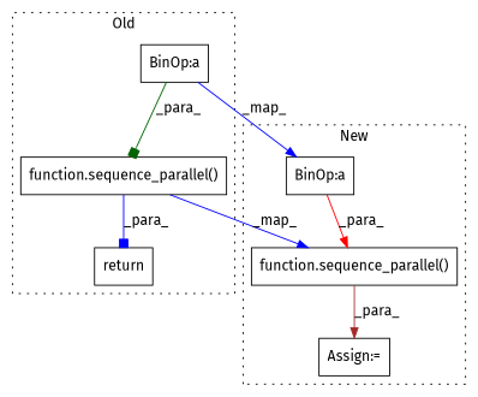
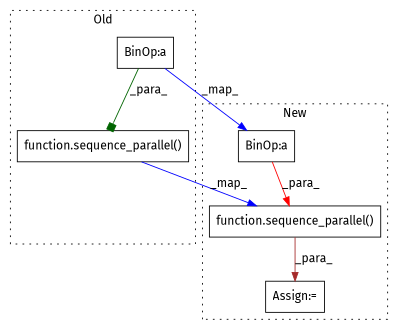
  digraph {
    fontname="Fira Sans"
    node [a=75 l=3 shape=box fontname="Fira Sans"]
    edge [color=blue arrowhead=normal fontname="Fira Sans"]
    n1 [l="18,1" label="function.sequence_parallel()" s="6767,6830"]
    n2 [a=82 label="BinOp:a" s=6825]
    n3 [a=68 label="Assign:=" s=6764]
    n4 [l="18,1" label="function.sequence_parallel()" s="6770,6833"]
    n5 [a=82 label="BinOp:a" s=6828]
-   n6 [a=93 l=7 label=return s=6763]
    subgraph cluster_1 {
      label=New
      style=dotted
      n1
      n2
      n3
    }
    subgraph cluster_2 {
      label=Old
      style=dotted
      n4
      n5
-     n6
    }
    n1 -> n3 [label=_para_ color=brown]
    n2 -> n1 [label=_para_ color=red]
    n4 -> n1 [label=_map_]
-   n4 -> n6 [label=_para_ arrowhead=box]
    n5 -> n2 [label=_map_]
    n5 -> n4 [label=_para_ color=darkgreen arrowhead=box]
  }
